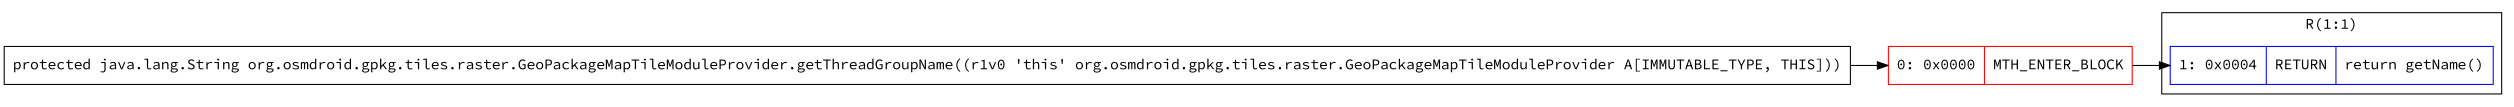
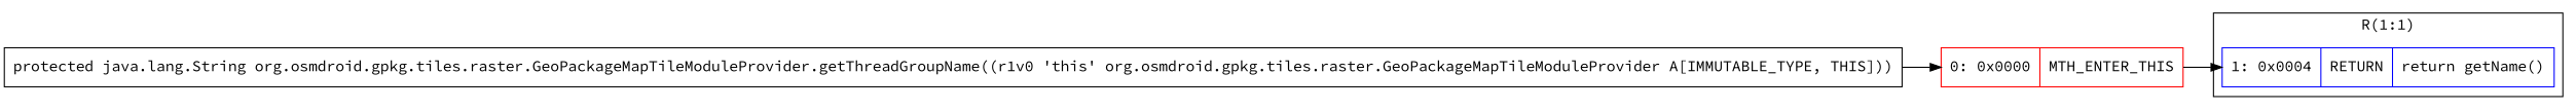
  digraph {
    rankdir=LR
    fontname="Source Code Pro"
    node [shape=record fontname="Source Code Pro"]
    edge [fontname="Source Code Pro"]
    n1 [color=blue label="{1\:\ 0x0004|RETURN\l|return getName()\l}"]
-   n2 [color=red label="{0\:\ 0x0000|MTH_ENTER_BLOCK\l}"]
+   n2 [color=red label="{0\:\ 0x0000|MTH_ENTER_THIS\l}"]
    n3 [label="{protected java.lang.String org.osmdroid.gpkg.tiles.raster.GeoPackageMapTileModuleProvider.getThreadGroupName((r1v0 'this' org.osmdroid.gpkg.tiles.raster.GeoPackageMapTileModuleProvider A[IMMUTABLE_TYPE, THIS])) }"]
    subgraph cluster_1 {
      label="R(1:1)"
      n1
    }
    n2 -> n1
    n3 -> n2
  }
